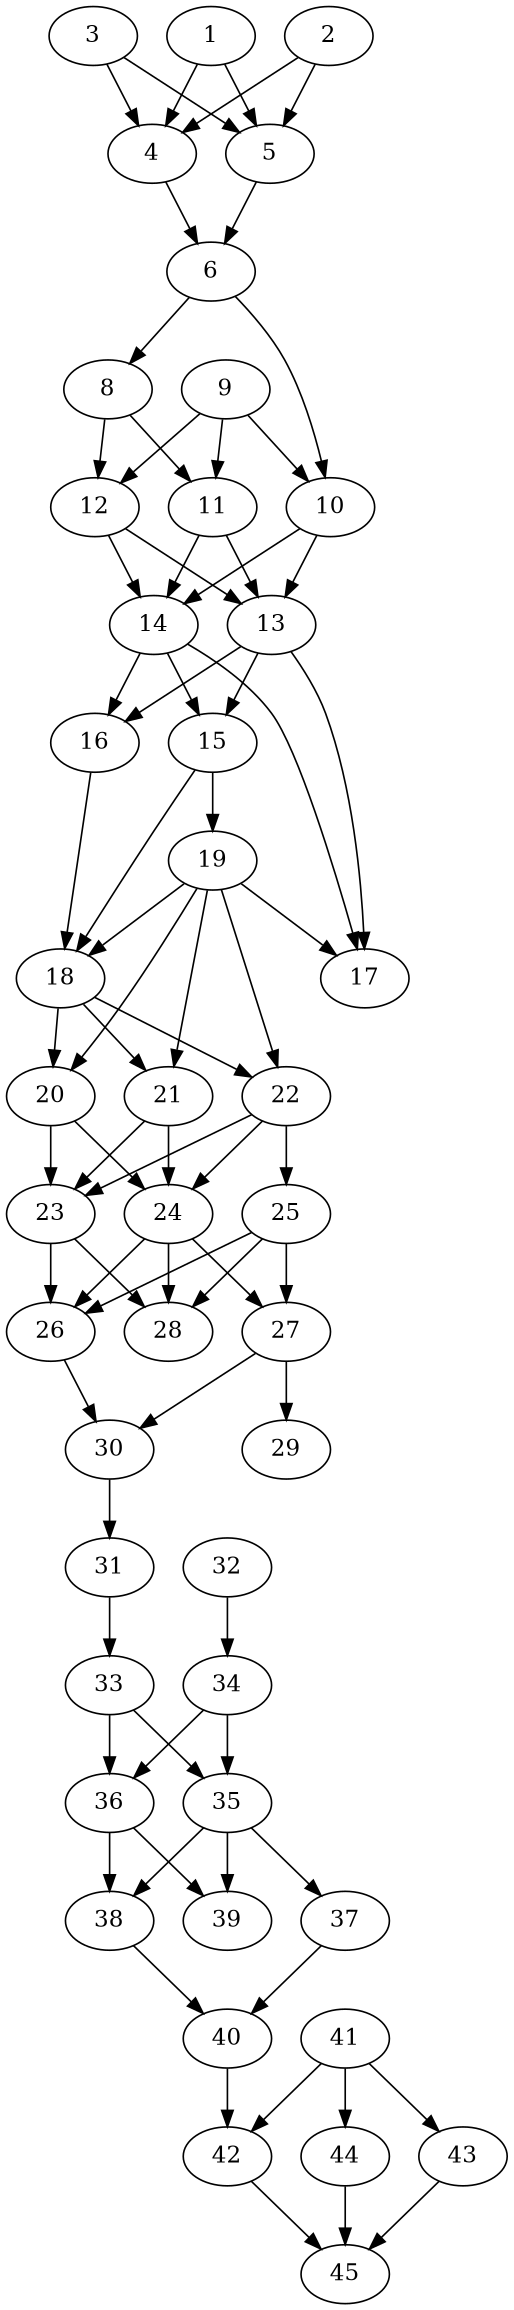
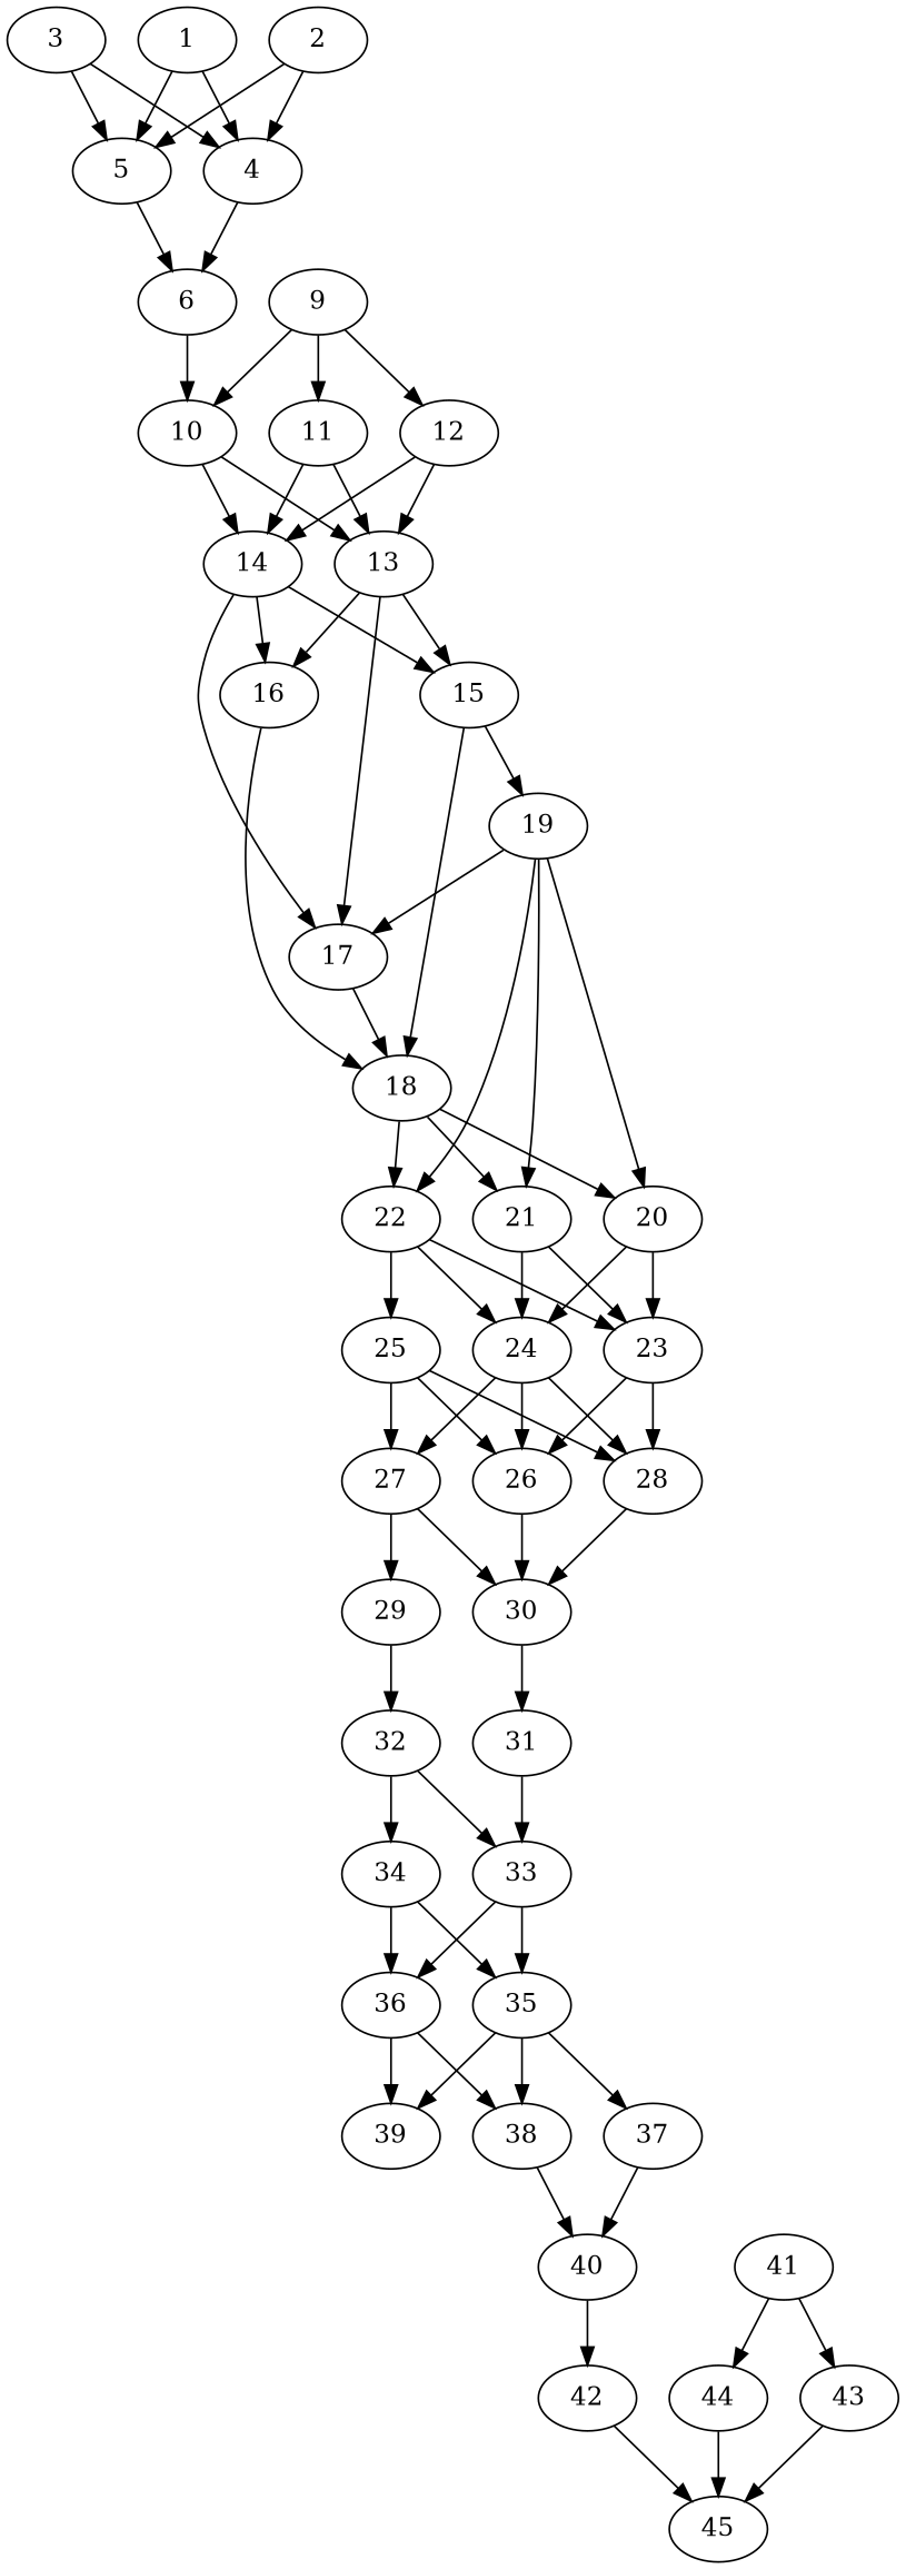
  digraph {
    node [alpha=0.19]
    1 [alpha=0.18 expect_size=43570176]
    4 [expect_size=5510144]
    5 [alpha=0.02 expect_size=35891200]
    6 [alpha=0.04 expect_size=45260800]
-   8 [alpha=0.08 expect_size=23553024]
    10 [alpha=0.06 expect_size=19534848]
    2 [alpha=0.06 expect_size=35571712]
    3 [expect_size=41024512]
    11 [alpha=0.05 expect_size=41622528]
    12 [alpha=0.10 expect_size=37653504]
    9 [alpha=0.11 expect_size=40998912]
    13 [alpha=0.01 expect_size=5601280]
    14 [alpha=0.06 expect_size=51549184]
    15 [expect_size=48653312]
    16 [alpha=0.05 expect_size=6524928]
    17 [alpha=0.16 expect_size=16138240]
    18 [expect_size=16761856]
    19 [alpha=0.06 expect_size=35120128]
    20 [expect_size=14006272]
    21 [alpha=0.09 expect_size=28579840]
    22 [alpha=0.12 expect_size=39379968]
    23 [alpha=0.10 expect_size=15612928]
    24 [alpha=0.08 expect_size=18279424]
    25 [alpha=0.20 expect_size=33460224]
    26 [alpha=0.08 expect_size=31451136]
    28 [alpha=0.16 expect_size=33210368]
    27 [alpha=0.08 expect_size=42364928]
    30 [alpha=0.09 expect_size=44988416]
    29 [alpha=0.20 expect_size=31872000]
    31 [alpha=0.14 expect_size=43413504]
    32 [alpha=0.12 expect_size=18291712]
    33 [alpha=0.11 expect_size=47137792]
    34 [alpha=0.09 expect_size=24175616]
    35 [alpha=0.06 expect_size=44045312]
    36 [alpha=0.03 expect_size=43024384]
    37 [alpha=0.05 expect_size=13946880]
    38 [alpha=0.12 expect_size=32988160]
    39 [alpha=0.11 expect_size=24089600]
    40 [alpha=0.14 expect_size=23005184]
    42 [alpha=0.15 expect_size=29168640]
    41 [alpha=0.07 expect_size=44028928]
    43 [alpha=0.07 expect_size=10834944]
    44 [alpha=0.04 expect_size=36573184]
    45 [alpha=0.14 expect_size=11131904]
    1 -> 4
    1 -> 5
    4 -> 6
    5 -> 6
-   6 -> 8
    6 -> 10
-   8 -> 11
-   8 -> 12
    10 -> 13
    10 -> 14
    2 -> 4
    2 -> 5
    3 -> 4
    3 -> 5
    11 -> 13
    11 -> 14
    12 -> 13
    12 -> 14
    9 -> 10
    9 -> 11
    9 -> 12
    13 -> 15
    13 -> 16
    13 -> 17
    14 -> 15
    14 -> 16
    14 -> 17
    15 -> 18
    15 -> 19
    16 -> 18
-   19 -> 18
+   17 -> 18
    18 -> 20
    18 -> 21
    18 -> 22
    19 -> 17
    19 -> 20
    19 -> 21
    19 -> 22
    20 -> 23
    20 -> 24
    21 -> 23
    21 -> 24
    22 -> 23
    22 -> 24
    22 -> 25
    23 -> 26
    23 -> 28
    24 -> 26
    24 -> 28
    24 -> 27
    25 -> 26
    25 -> 28
    25 -> 27
    26 -> 30
+   28 -> 30
    27 -> 30
    27 -> 29
    30 -> 31
+   29 -> 32
    31 -> 33
+   32 -> 33
    32 -> 34
    33 -> 35
    33 -> 36
    34 -> 35
    34 -> 36
    35 -> 37
    35 -> 38
    35 -> 39
    36 -> 38
    36 -> 39
    37 -> 40
    38 -> 40
    40 -> 42
    42 -> 45
-   41 -> 42
    41 -> 43
    41 -> 44
    43 -> 45
    44 -> 45
  }
